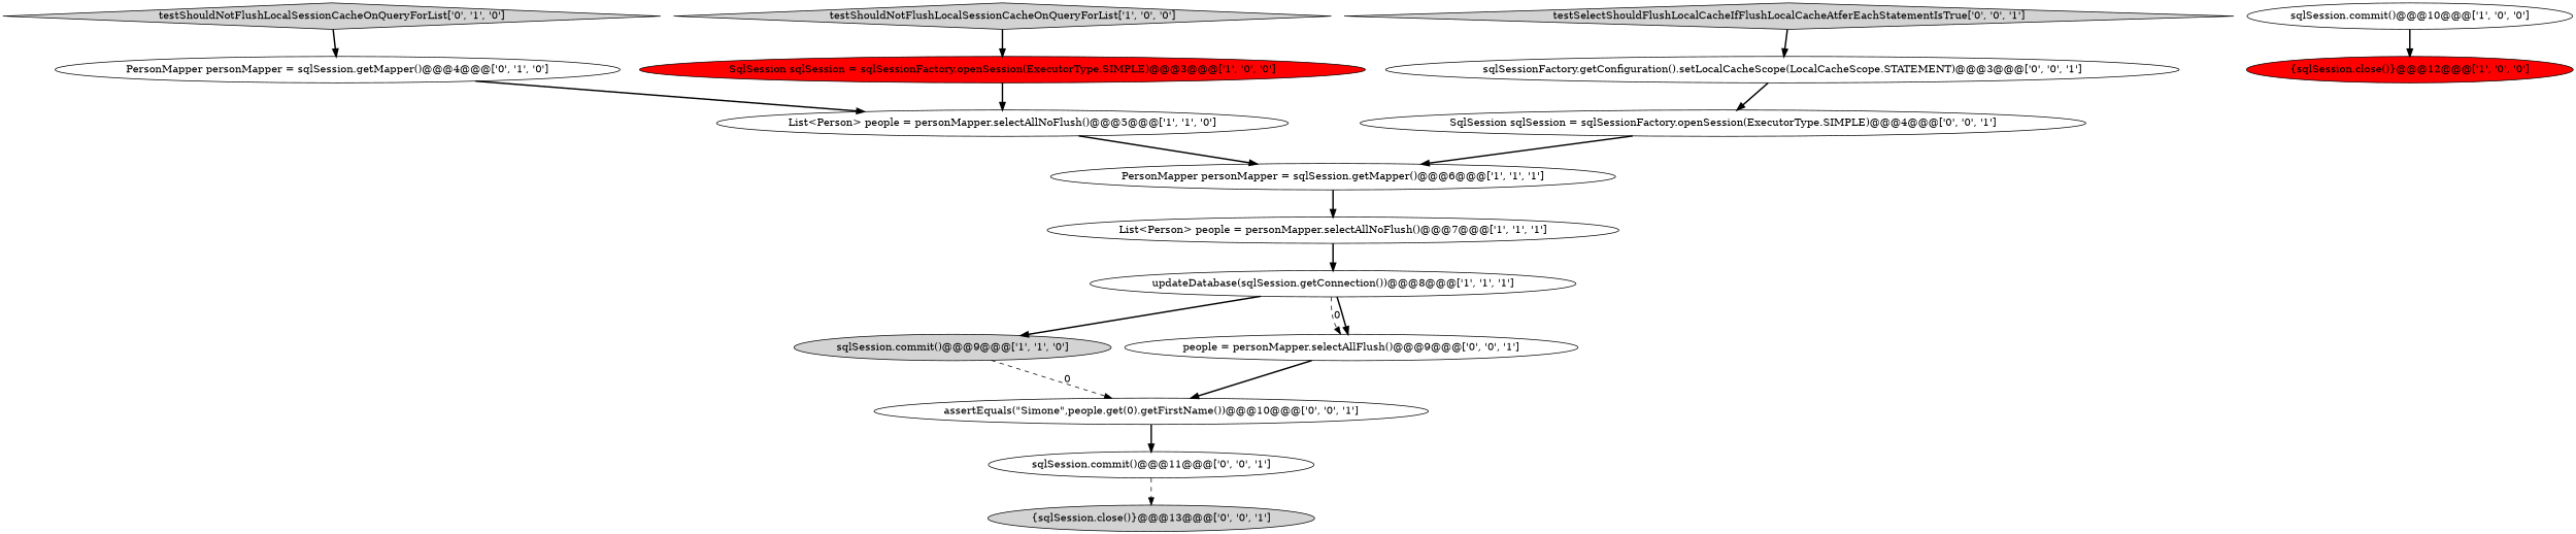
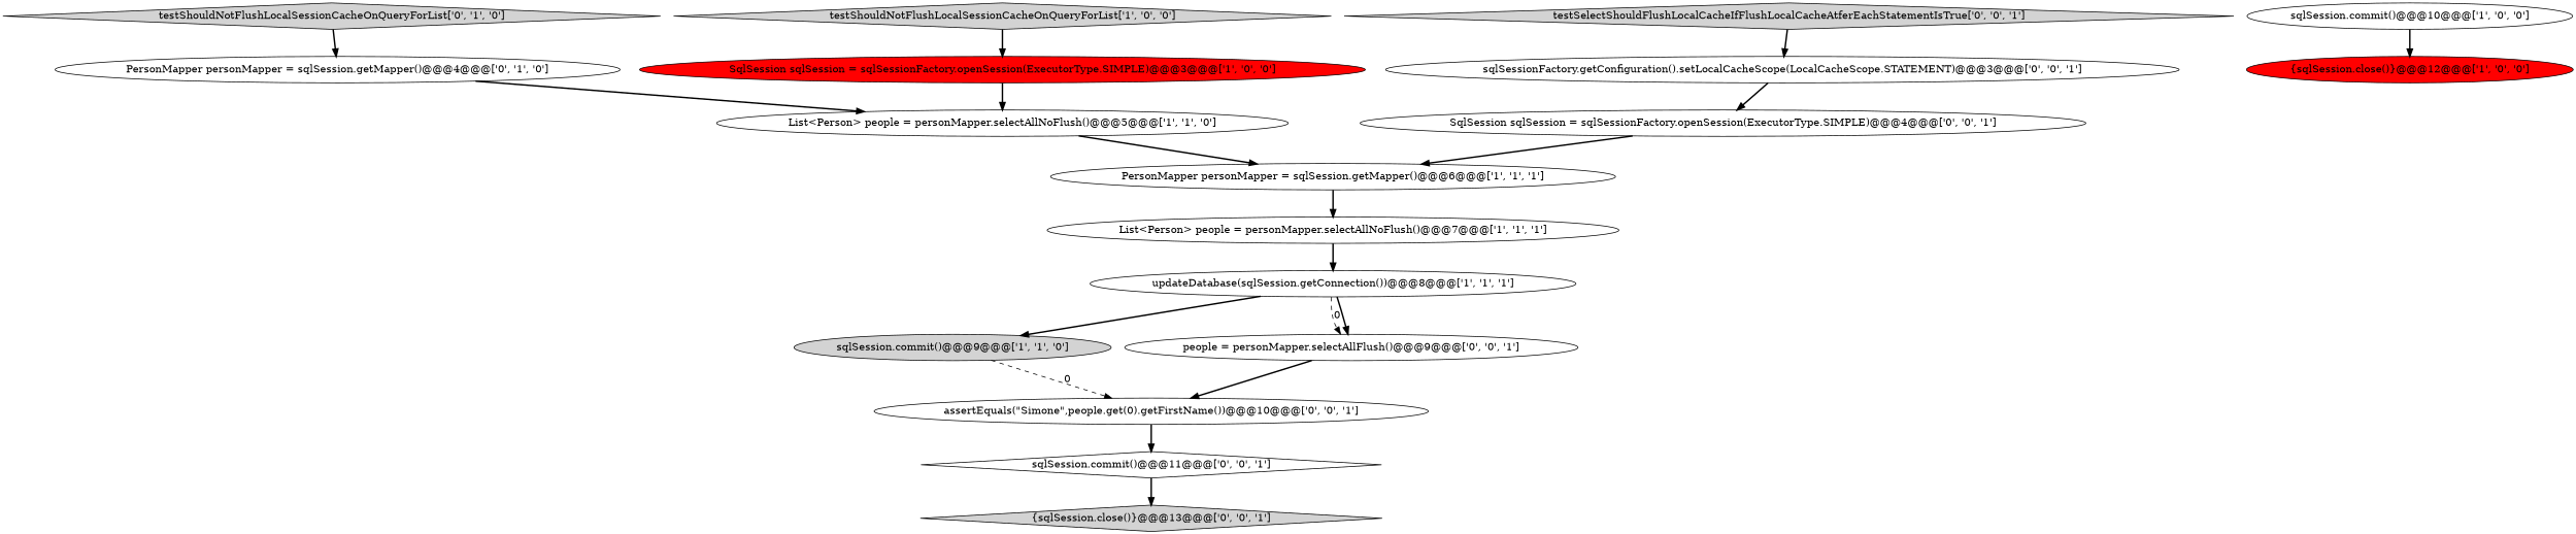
  digraph {
    node [fillcolor=white shape=ellipse style=filled]
    edge [style=bold]
    n1 [fillcolor=lightgray label="sqlSession.commit()@@@9@@@['1', '1', '0']"]
    n2 [label="assertEquals(\"Simone\",people.get(0).getFirstName())@@@10@@@['0', '0', '1']"]
    n3 [label="sqlSession.commit()@@@10@@@['1', '0', '0']"]
    n4 [fillcolor=red label="{sqlSession.close()}@@@12@@@['1', '0', '0']"]
-   n5 [label="sqlSession.commit()@@@11@@@['0', '0', '1']"]
+   n5 [label="sqlSession.commit()@@@11@@@['0', '0', '1']" shape=diamond]
    n6 [label="PersonMapper personMapper = sqlSession.getMapper()@@@4@@@['0', '1', '0']"]
    n7 [label="List<Person> people = personMapper.selectAllNoFlush()@@@5@@@['1', '1', '0']"]
    n8 [label="PersonMapper personMapper = sqlSession.getMapper()@@@6@@@['1', '1', '1']"]
    n9 [fillcolor=red label="SqlSession sqlSession = sqlSessionFactory.openSession(ExecutorType.SIMPLE)@@@3@@@['1', '0', '0']"]
    n10 [label="sqlSessionFactory.getConfiguration().setLocalCacheScope(LocalCacheScope.STATEMENT)@@@3@@@['0', '0', '1']"]
    n11 [label="SqlSession sqlSession = sqlSessionFactory.openSession(ExecutorType.SIMPLE)@@@4@@@['0', '0', '1']"]
-   n12 [fillcolor=lightgray label="{sqlSession.close()}@@@13@@@['0', '0', '1']"]
+   n12 [fillcolor=lightgray label="{sqlSession.close()}@@@13@@@['0', '0', '1']" shape=diamond]
    n13 [fillcolor=lightgray label="testShouldNotFlushLocalSessionCacheOnQueryForList['0', '1', '0']" shape=diamond]
    n14 [label="List<Person> people = personMapper.selectAllNoFlush()@@@7@@@['1', '1', '1']"]
    n15 [label="updateDatabase(sqlSession.getConnection())@@@8@@@['1', '1', '1']"]
    n16 [label="people = personMapper.selectAllFlush()@@@9@@@['0', '0', '1']"]
    n17 [fillcolor=lightgray label="testSelectShouldFlushLocalCacheIfFlushLocalCacheAtferEachStatementIsTrue['0', '0', '1']" shape=diamond]
    n18 [fillcolor=lightgray label="testShouldNotFlushLocalSessionCacheOnQueryForList['1', '0', '0']" shape=diamond]
    n1 -> n2 [label=0 style=dashed]
    n2 -> n5
    n3 -> n4
-   n5 -> n12 [style=dashed]
+   n5 -> n12
    n6 -> n7
    n7 -> n8
    n8 -> n14
    n9 -> n7
    n10 -> n11
    n11 -> n8
    n13 -> n6
    n14 -> n15
    n15 -> n1
    n15 -> n16 [label=0 style=dashed]
    n15 -> n16
    n16 -> n2
    n17 -> n10
    n18 -> n9
  }
